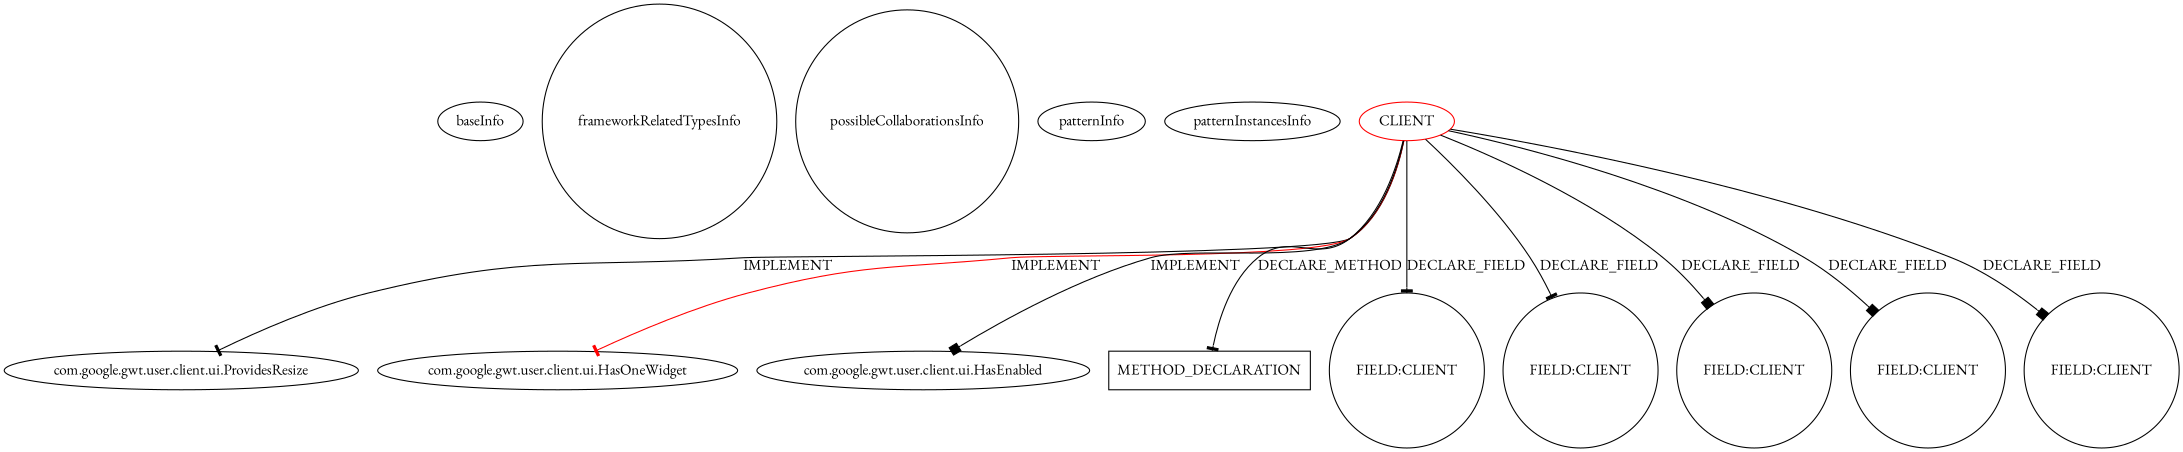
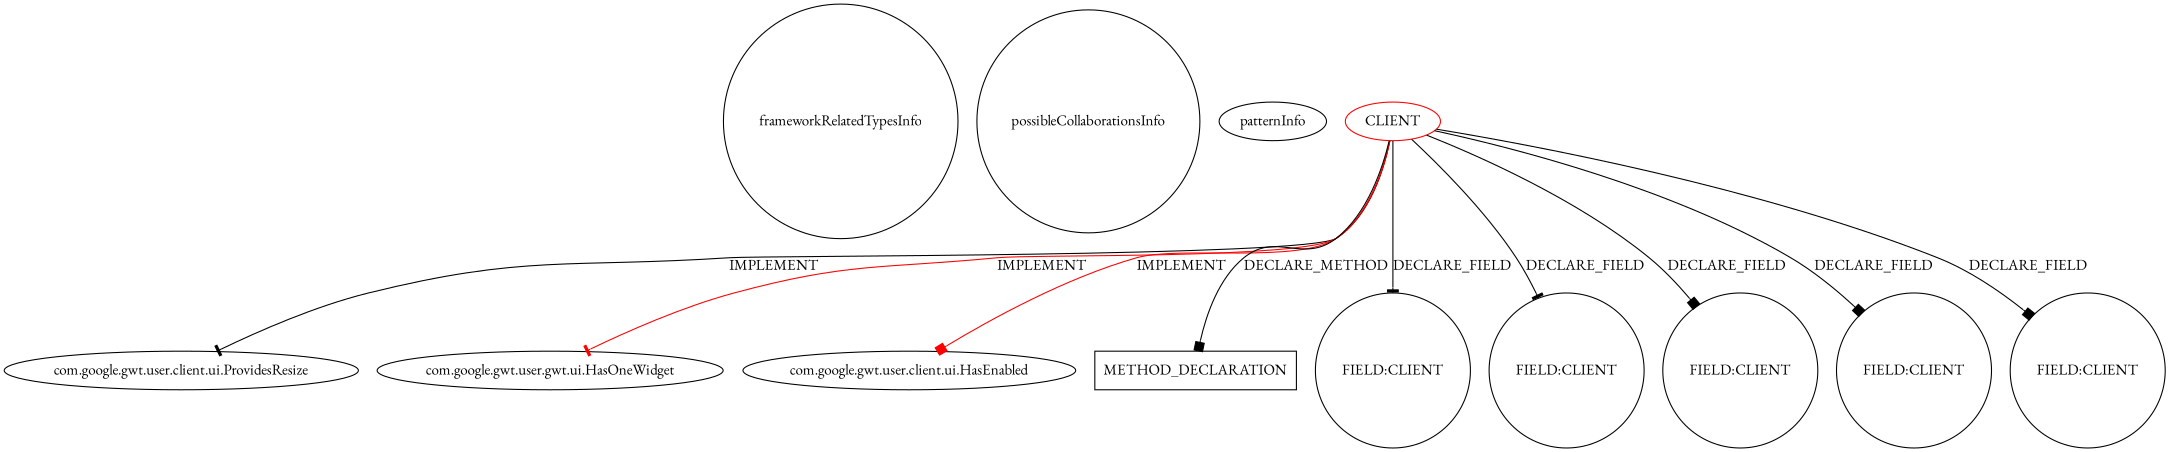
  digraph {
    fontname="EB Garamond"
    node [fontname="EB Garamond" isFrameworkType=false]
    edge [arrowhead=tee fontname="EB Garamond"]
-   baseInfo [category=pattern graphId=610 isAnonymous=false possibleRelation=false isFrameworkType=""]
    frameworkRelatedTypesInfo [0="com.google.gwt.user.client.ui.ProvidesResize" 1="com.google.gwt.user.client.ui.HasOneWidget" 2="com.google.gwt.user.client.ui.HasEnabled" shape=circle isFrameworkType=""]
    possibleCollaborationsInfo [shape=circle isFrameworkType=""]
    patternInfo [frequency=2.0 patternRootClient=0 isFrameworkType=""]
-   patternInstancesInfo [0="kospiotr-gwt-layout-designer~/kospiotr-gwt-layout-designer/gwt-layout-designer-master/src/main/java/pl/pkosmowski/gxtshowcase/client/MainPanel.java~MainPanel~3417" 1="rdomingonl-layoutTest~/rdomingonl-layoutTest/layoutTest-master/src/main/java/nl/tc/rd/exp/layouttest/client/mvp/view/WidgetDesignerView.java~WidgetDesignerView~4344" isFrameworkType=""]
    n6 [label="com.google.gwt.user.client.ui.ProvidesResize" vertexType=FRAMEWORK_INTERFACE_TYPE]
    n7 [color=red label=CLIENT vertexType=ROOT_CLIENT_CLASS_DECLARATION]
-   n8 [label="com.google.gwt.user.client.ui.HasOneWidget" vertexType=FRAMEWORK_INTERFACE_TYPE]
+   n8 [label="com.google.gwt.user.gwt.ui.HasOneWidget" vertexType=FRAMEWORK_INTERFACE_TYPE]
    n9 [label="com.google.gwt.user.client.ui.HasEnabled" vertexType=FRAMEWORK_INTERFACE_TYPE]
    n10 [label=METHOD_DECLARATION shape=box vertexType=CLIENT_METHOD_DECLARATION]
    n11 [label="FIELD:CLIENT" shape=circle vertexType=FIELD_DECLARATION]
    n12 [label="FIELD:CLIENT" shape=circle vertexType=FIELD_DECLARATION]
    n13 [label="FIELD:CLIENT" shape=circle vertexType=FIELD_DECLARATION]
    n14 [label="FIELD:CLIENT" shape=circle vertexType=FIELD_DECLARATION]
    n15 [label="FIELD:CLIENT" shape=circle vertexType=FIELD_DECLARATION]
    n7 -> n6 [color=black label=IMPLEMENT]
    n7 -> n8 [color=red label=IMPLEMENT]
-   n7 -> n9 [arrowhead=box color=black label=IMPLEMENT]
-   n7 -> n10 [label=DECLARE_METHOD]
+   n7 -> n9 [arrowhead=box color=red label=IMPLEMENT]
+   n7 -> n10 [arrowhead=box label=DECLARE_METHOD]
    n7 -> n11 [label=DECLARE_FIELD]
    n7 -> n12 [label=DECLARE_FIELD]
    n7 -> n13 [arrowhead=box label=DECLARE_FIELD]
    n7 -> n14 [arrowhead=box label=DECLARE_FIELD]
    n7 -> n15 [arrowhead=box label=DECLARE_FIELD]
  }
